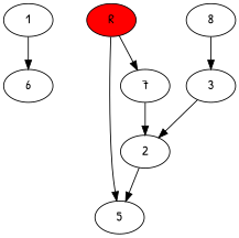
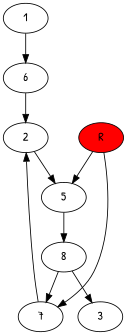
  digraph {
    fontname="Patrick Hand"
    node [fontname="Patrick Hand"]
    edge [fontname="Patrick Hand"]
    1
    6
    2
    5
    8
    3
    7
    R [fillcolor="#ff0000" style=filled]
    1 -> 6
    2 -> 5
+   5 -> 8
    8 -> 3
-   3 -> 2
+   8 -> 7
+   6 -> 2
    7 -> 2
    R -> 5
    R -> 7
  }
